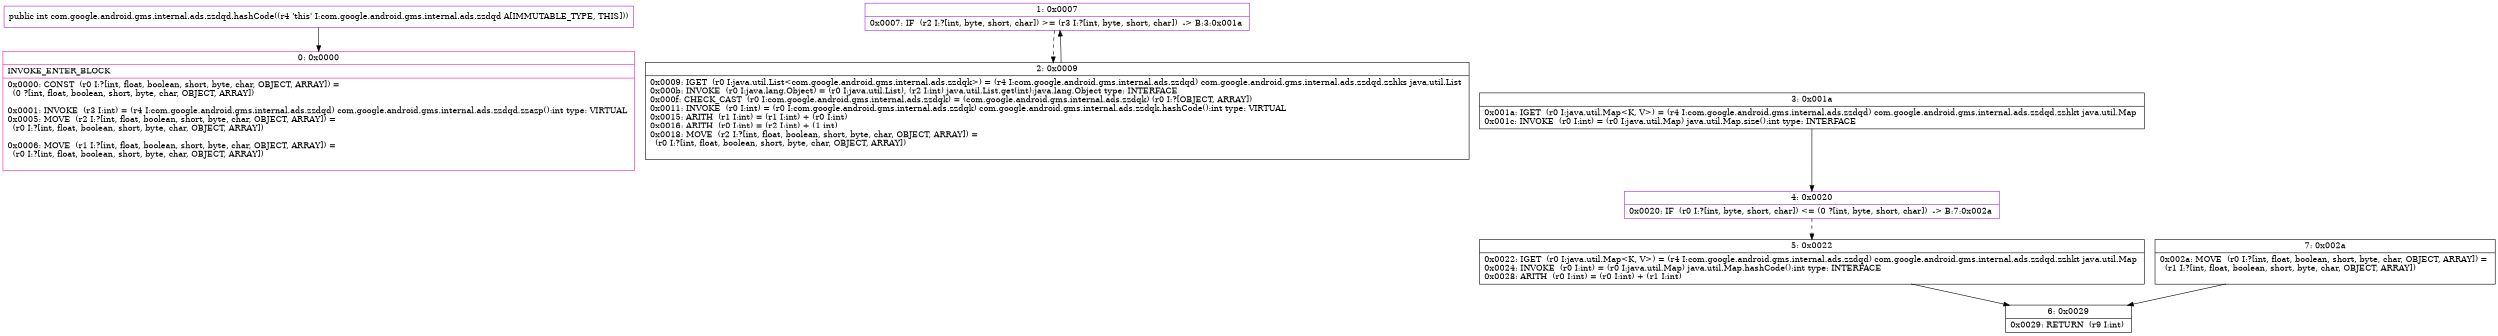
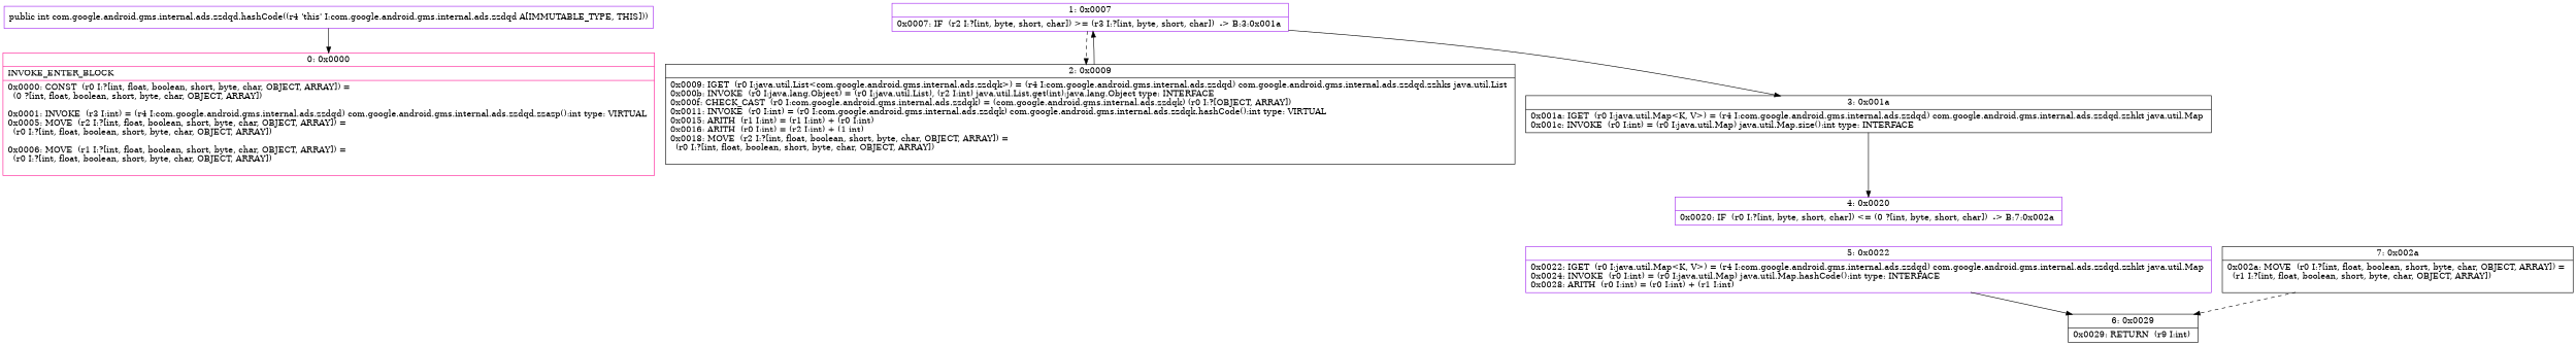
  digraph {
    node [color=purple shape=record]
    n1 [color=deeppink label="{0\:\ 0x0000|INVOKE_ENTER_BLOCK\l|0x0000: CONST  (r0 I:?[int, float, boolean, short, byte, char, OBJECT, ARRAY]) = \l  (0 ?[int, float, boolean, short, byte, char, OBJECT, ARRAY])\l \l0x0001: INVOKE  (r3 I:int) = (r4 I:com.google.android.gms.internal.ads.zzdqd) com.google.android.gms.internal.ads.zzdqd.zzazp():int type: VIRTUAL \l0x0005: MOVE  (r2 I:?[int, float, boolean, short, byte, char, OBJECT, ARRAY]) = \l  (r0 I:?[int, float, boolean, short, byte, char, OBJECT, ARRAY])\l \l0x0006: MOVE  (r1 I:?[int, float, boolean, short, byte, char, OBJECT, ARRAY]) = \l  (r0 I:?[int, float, boolean, short, byte, char, OBJECT, ARRAY])\l \l}"]
    n2 [label="{1\:\ 0x0007|0x0007: IF  (r2 I:?[int, byte, short, char]) \>= (r3 I:?[int, byte, short, char])  \-\> B:3:0x001a \l}"]
    n3 [color=black label="{2\:\ 0x0009|0x0009: IGET  (r0 I:java.util.List\<com.google.android.gms.internal.ads.zzdqk\>) = (r4 I:com.google.android.gms.internal.ads.zzdqd) com.google.android.gms.internal.ads.zzdqd.zzhks java.util.List \l0x000b: INVOKE  (r0 I:java.lang.Object) = (r0 I:java.util.List), (r2 I:int) java.util.List.get(int):java.lang.Object type: INTERFACE \l0x000f: CHECK_CAST  (r0 I:com.google.android.gms.internal.ads.zzdqk) = (com.google.android.gms.internal.ads.zzdqk) (r0 I:?[OBJECT, ARRAY]) \l0x0011: INVOKE  (r0 I:int) = (r0 I:com.google.android.gms.internal.ads.zzdqk) com.google.android.gms.internal.ads.zzdqk.hashCode():int type: VIRTUAL \l0x0015: ARITH  (r1 I:int) = (r1 I:int) + (r0 I:int) \l0x0016: ARITH  (r0 I:int) = (r2 I:int) + (1 int) \l0x0018: MOVE  (r2 I:?[int, float, boolean, short, byte, char, OBJECT, ARRAY]) = \l  (r0 I:?[int, float, boolean, short, byte, char, OBJECT, ARRAY])\l \l}"]
    n4 [color=black label="{3\:\ 0x001a|0x001a: IGET  (r0 I:java.util.Map\<K, V\>) = (r4 I:com.google.android.gms.internal.ads.zzdqd) com.google.android.gms.internal.ads.zzdqd.zzhkt java.util.Map \l0x001c: INVOKE  (r0 I:int) = (r0 I:java.util.Map) java.util.Map.size():int type: INTERFACE \l}"]
    n5 [label="{4\:\ 0x0020|0x0020: IF  (r0 I:?[int, byte, short, char]) \<= (0 ?[int, byte, short, char])  \-\> B:7:0x002a \l}"]
-   n6 [color=black label="{5\:\ 0x0022|0x0022: IGET  (r0 I:java.util.Map\<K, V\>) = (r4 I:com.google.android.gms.internal.ads.zzdqd) com.google.android.gms.internal.ads.zzdqd.zzhkt java.util.Map \l0x0024: INVOKE  (r0 I:int) = (r0 I:java.util.Map) java.util.Map.hashCode():int type: INTERFACE \l0x0028: ARITH  (r0 I:int) = (r0 I:int) + (r1 I:int) \l}"]
+   n6 [label="{5\:\ 0x0022|0x0022: IGET  (r0 I:java.util.Map\<K, V\>) = (r4 I:com.google.android.gms.internal.ads.zzdqd) com.google.android.gms.internal.ads.zzdqd.zzhkt java.util.Map \l0x0024: INVOKE  (r0 I:int) = (r0 I:java.util.Map) java.util.Map.hashCode():int type: INTERFACE \l0x0028: ARITH  (r0 I:int) = (r0 I:int) + (r1 I:int) \l}"]
    n7 [color=black label="{6\:\ 0x0029|0x0029: RETURN  (r9 I:int) \l}"]
    n8 [color=black label="{7\:\ 0x002a|0x002a: MOVE  (r0 I:?[int, float, boolean, short, byte, char, OBJECT, ARRAY]) = \l  (r1 I:?[int, float, boolean, short, byte, char, OBJECT, ARRAY])\l \l}"]
    n9 [label="{public int com.google.android.gms.internal.ads.zzdqd.hashCode((r4 'this' I:com.google.android.gms.internal.ads.zzdqd A[IMMUTABLE_TYPE, THIS])) }"]
    n2 -> n3 [style=dashed]
+   n2 -> n4
    n3 -> n2
    n4 -> n5
-   n5 -> n6 [style=dashed]
    n6 -> n7
-   n8 -> n7
+   n8 -> n7 [style=dashed]
    n9 -> n1
  }
